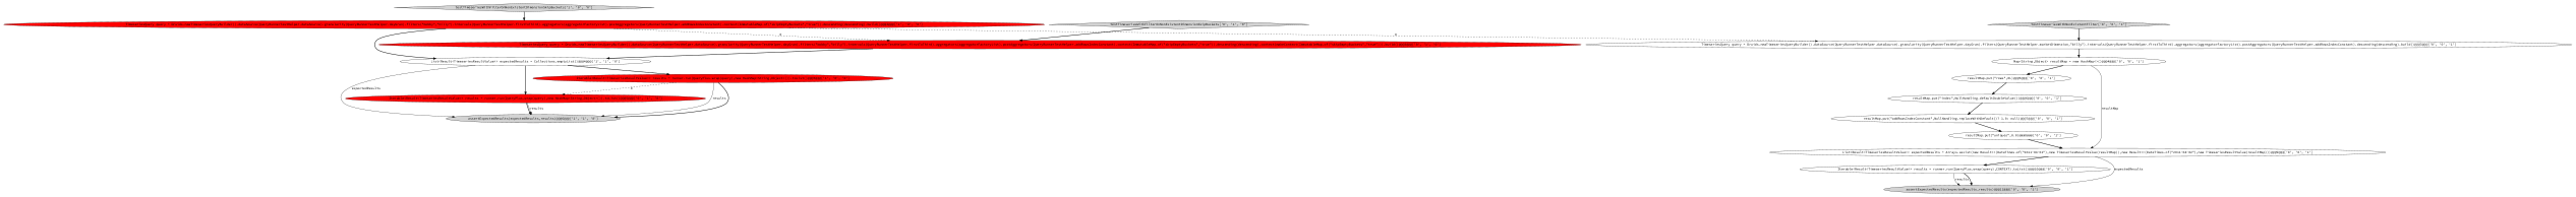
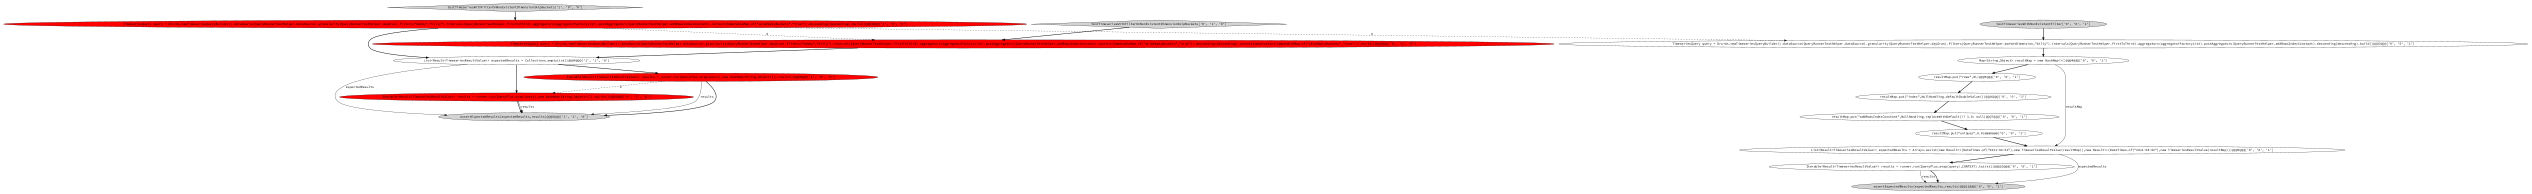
  digraph {
    fontname="Source Code Pro"
    node [fillcolor=white shape=ellipse style=filled fontname="Source Code Pro"]
    edge [style=bold fontname="Source Code Pro"]
    n1 [fillcolor=lightgray label="testTimeseriesWithFilterOnNonExistentDimensionSkipBuckets['1', '0', '0']" shape=diamond]
    n2 [fillcolor=red label="TimeseriesQuery query = Druids.newTimeseriesQueryBuilder().dataSource(QueryRunnerTestHelper.dataSource).granularity(QueryRunnerTestHelper.dayGran).filters(\"bobby\",\"billy\").intervals(QueryRunnerTestHelper.firstToThird).aggregators(aggregatorFactoryList).postAggregators(QueryRunnerTestHelper.addRowsIndexConstant).context(ImmutableMap.of(\"skipEmptyBuckets\",\"true\")).descending(descending).build()@@@3@@@['1', '0', '0']"]
    n3 [label="Iterable<Result<TimeseriesResultValue>> results = runner.run(QueryPlus.wrap(query),CONTEXT).toList()@@@10@@@['0', '0', '1']"]
    n4 [fillcolor=lightgray label="assertExpectedResults(expectedResults,results)@@@11@@@['0', '0', '1']"]
    n5 [label="resultMap.put(\"uniques\",0.0)@@@8@@@['0', '0', '1']"]
    n6 [label="List<Result<TimeseriesResultValue>> expectedResults = Arrays.asList(new Result<>(DateTimes.of(\"2011-04-01\"),new TimeseriesResultValue(resultMap)),new Result<>(DateTimes.of(\"2011-04-02\"),new TimeseriesResultValue(resultMap)))@@@9@@@['0', '0', '1']"]
    n7 [label="List<Result<TimeseriesResultValue>> expectedResults = Collections.emptyList()@@@4@@@['1', '1', '0']"]
    n8 [label="TimeseriesQuery query = Druids.newTimeseriesQueryBuilder().dataSource(QueryRunnerTestHelper.dataSource).granularity(QueryRunnerTestHelper.dayGran).filters(QueryRunnerTestHelper.marketDimension,\"billy\").intervals(QueryRunnerTestHelper.firstToThird).aggregators(aggregatorFactoryList).postAggregators(QueryRunnerTestHelper.addRowsIndexConstant).descending(descending).build()@@@3@@@['0', '0', '1']"]
    n9 [fillcolor=red label="TimeseriesQuery query = Druids.newTimeseriesQueryBuilder().dataSource(QueryRunnerTestHelper.dataSource).granularity(QueryRunnerTestHelper.dayGran).filters(\"bobby\",\"billy\").intervals(QueryRunnerTestHelper.firstToThird).aggregators(aggregatorFactoryList).postAggregators(QueryRunnerTestHelper.addRowsIndexConstant).context(ImmutableMap.of(\"skipEmptyBuckets\",\"true\")).descending(descending).context(makeContext(ImmutableMap.of(\"skipEmptyBuckets\",\"true\"))).build()@@@3@@@['0', '1', '0']"]
-   n10 [fillcolor=lightgray label="testTimeseriesWithNonExistentFilter['0', '0', '1']" shape=diamond]
+   n10 [fillcolor=lightgray label="testTimeseriesWithNonExistentFilter['0', '0', '1']"]
    n11 [fillcolor=lightgray label="testTimeseriesWithFilterOnNonExistentDimensionSkipBuckets['0', '1', '0']" shape=diamond]
    n12 [label="resultMap.put(\"addRowsIndexConstant\",NullHandling.replaceWithDefault()? 1.0: null)@@@7@@@['0', '0', '1']"]
    n13 [label="resultMap.put(\"index\",NullHandling.defaultDoubleValue())@@@6@@@['0', '0', '1']"]
    n14 [label="Map<String,Object> resultMap = new HashMap<>()@@@4@@@['0', '0', '1']"]
    n15 [label="resultMap.put(\"rows\",0L)@@@5@@@['0', '0', '1']"]
    n16 [fillcolor=red label="Iterable<Result<TimeseriesResultValue>> results = runner.run(QueryPlus.wrap(query),new HashMap<String,Object>()).toList()@@@5@@@['0', '1', '0']"]
    n17 [fillcolor=lightgray label="assertExpectedResults(expectedResults,results)@@@6@@@['1', '1', '0']"]
    n18 [fillcolor=red label="Iterable<Result<TimeseriesResultValue>> results = runner.run(QueryPlus.wrap(query),new HashMap<String,Object>()).toList()@@@5@@@['1', '0', '0']"]
    n1 -> n2
    n2 -> n7
    n2 -> n8 [label=0 style=dashed]
    n2 -> n9 [label=0 style=dashed]
    n3 -> n4 [label=results style=solid]
    n3 -> n4
    n5 -> n6
    n6 -> n3
    n6 -> n4 [label=expectedResults style=solid]
    n7 -> n16
    n7 -> n17 [label=expectedResults style=solid]
    n7 -> n18
    n8 -> n14
    n9 -> n7
    n10 -> n8
    n11 -> n9
    n12 -> n5
    n13 -> n12
    n14 -> n6 [label=resultMap style=solid]
    n14 -> n15
    n15 -> n13
    n16 -> n17
    n16 -> n17 [label=results style=solid]
    n18 -> n16 [label=0 style=dashed]
    n18 -> n17 [label=results style=solid]
    n18 -> n17
  }
